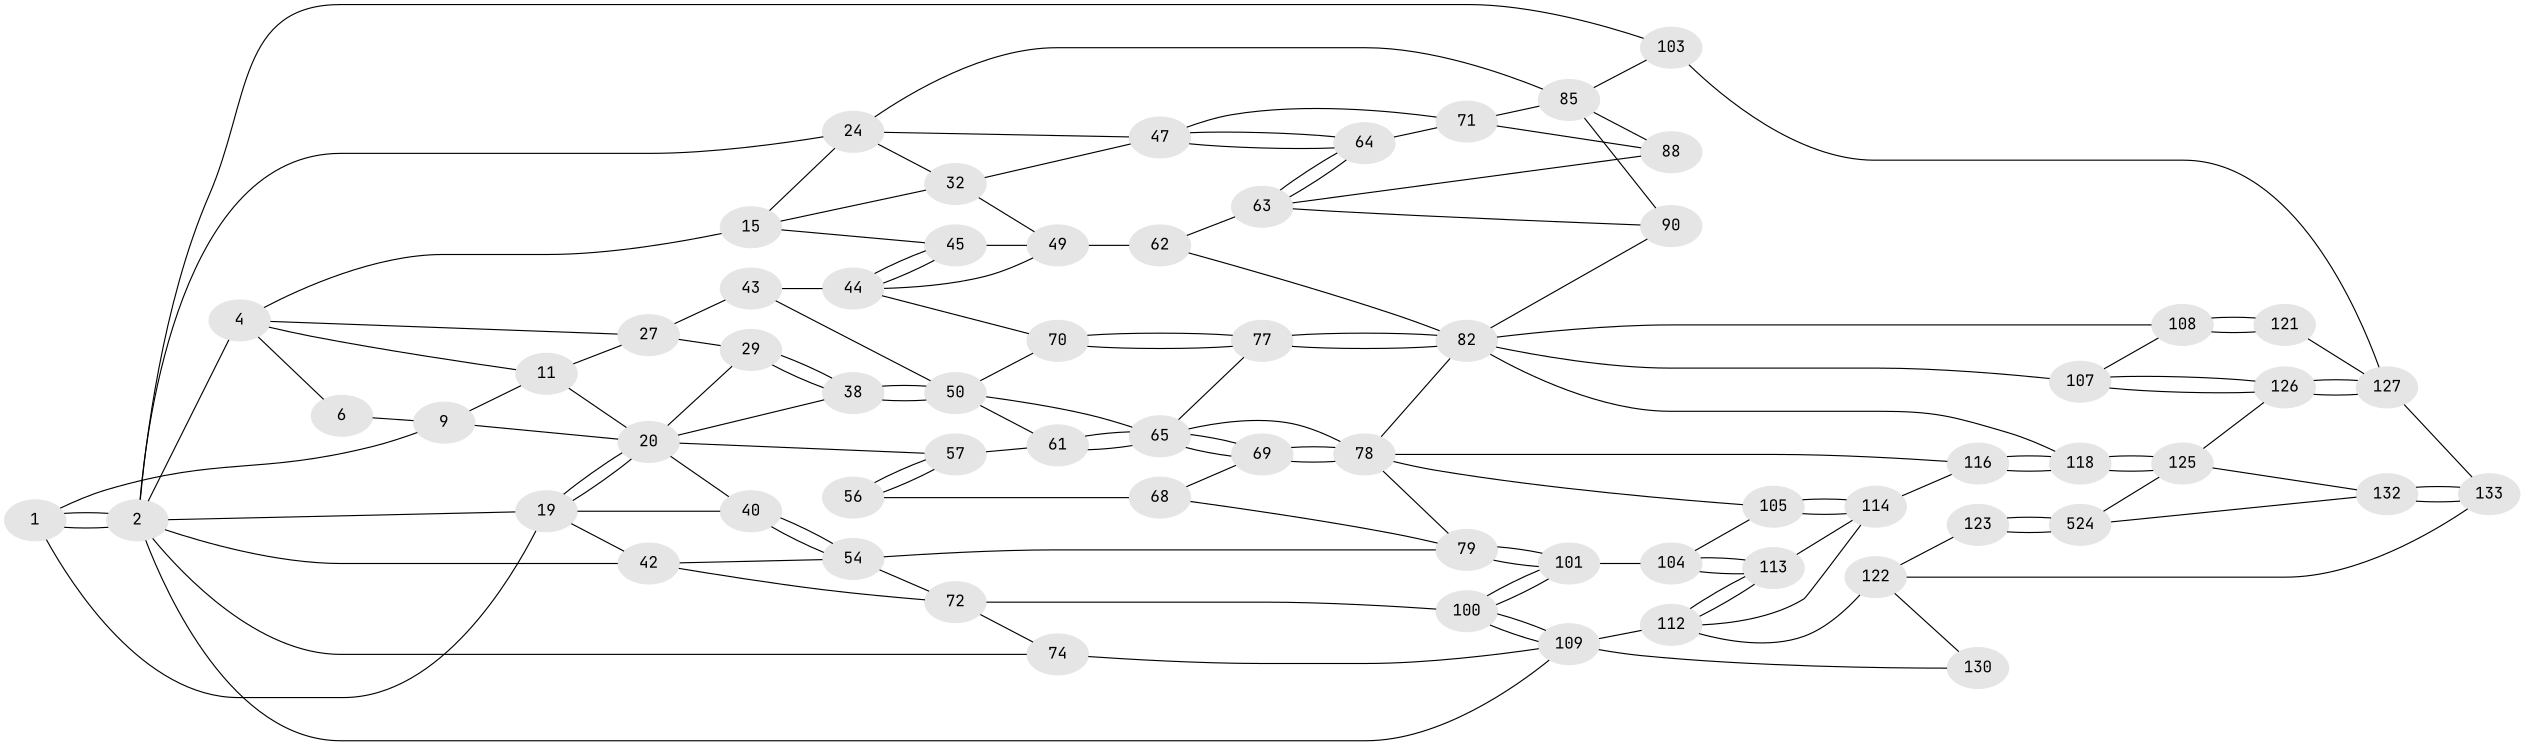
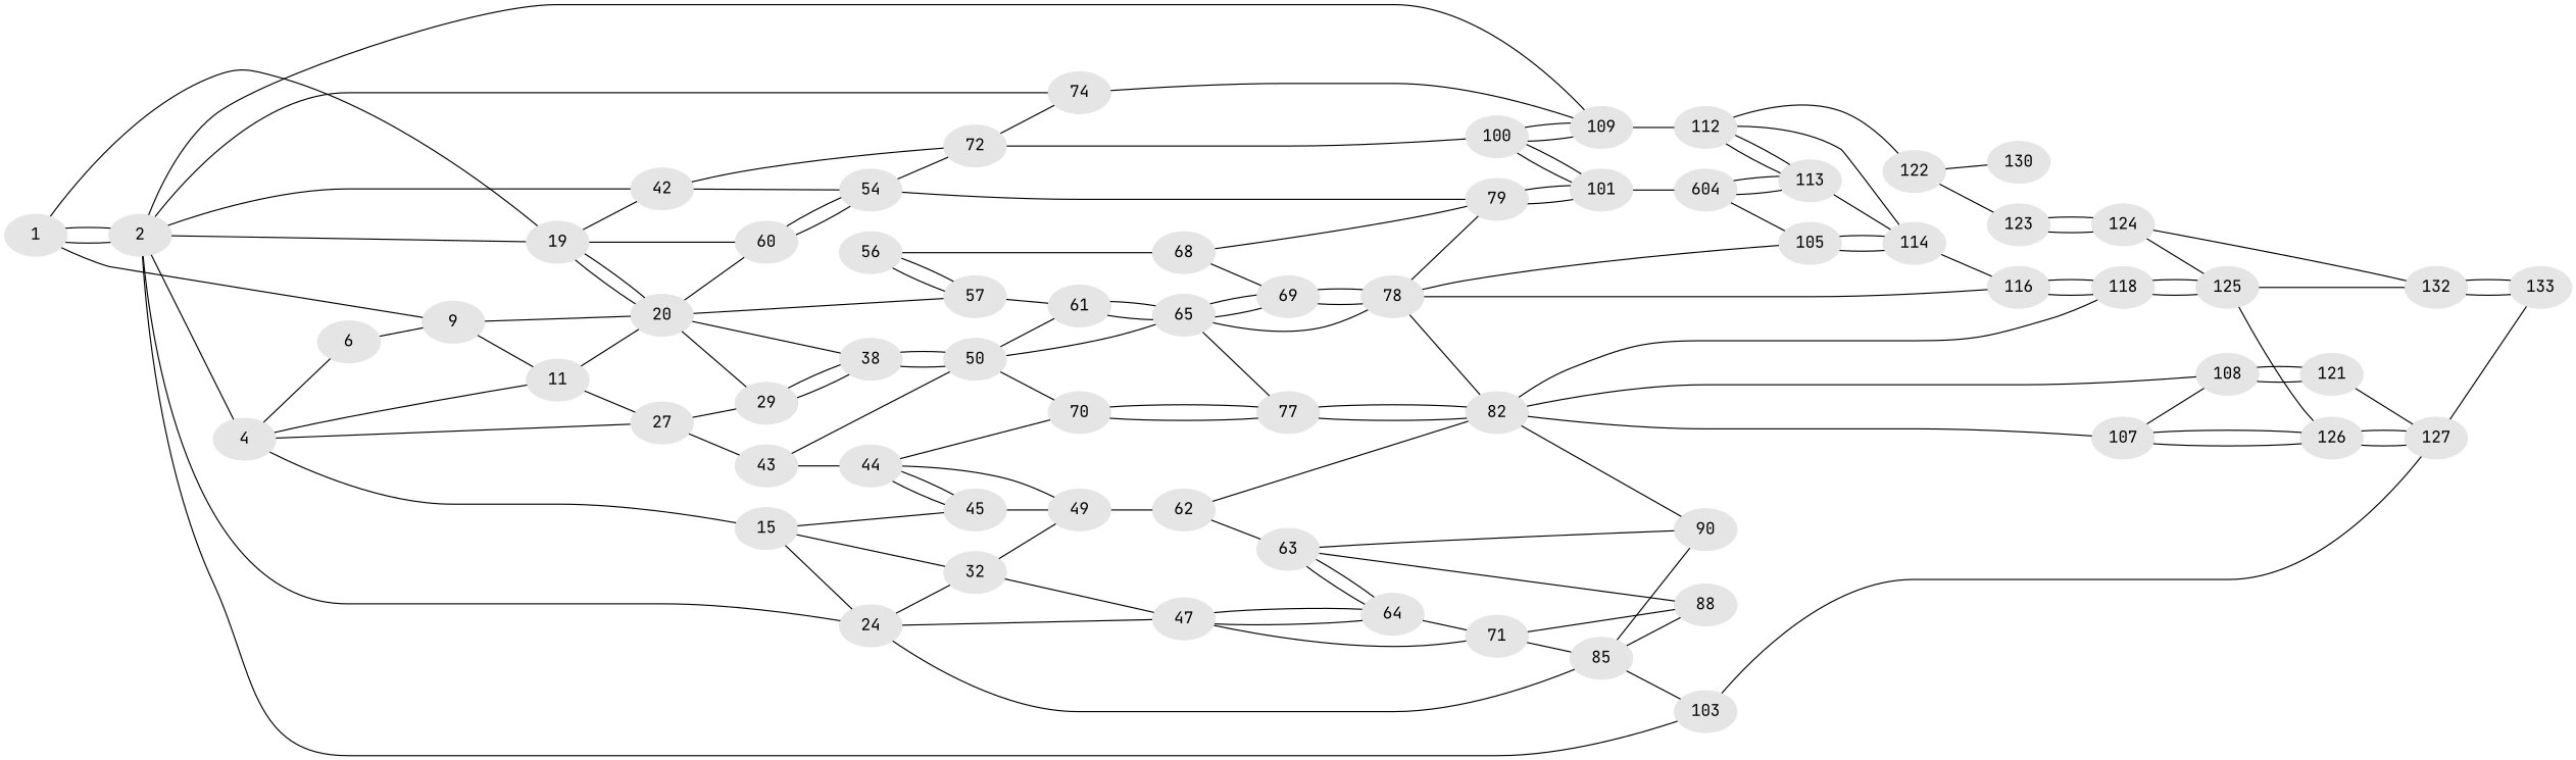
  graph {
    fontname="JetBrains Mono"
    rankdir=LR
    node [color=gray90 fontname="JetBrains Mono" style=filled]
    edge [fontname="JetBrains Mono"]
    1 [super="+7"]
    2 [super="+3+17+95"]
    9 [super="+10"]
    19 [super="+22"]
    4 [super="+5"]
    24 [super="+53+25"]
    42 [super="+58"]
    74 [super="+97"]
    103
    109 [super="+110"]
    11 [super="+12"]
    20 [super="+36+21"]
-   40
+   40 [label=60]
    6
    15 [super="+31+16"]
    27 [super="+30"]
    32 [super="+33+46"]
    47 [super="+48"]
    85 [super="+98+86"]
    54 [super="+55"]
    72 [super="+75"]
    127 [super="+128"]
    130
    112 [super="+119"]
    45
    29
    43
    38
    57
    49 [super="+60"]
    50 [super="+51"]
    61
    64
    71 [super="+84"]
    88
    90 [super="+91"]
    44 [super="+59"]
    62
    70
    65 [super="+66"]
    79 [super="+80"]
    100
    77
    63 [super="+87"]
    82 [super="+83+94"]
    69
    78 [super="+81"]
    56
    68
    101
    107
    108
    118
    105
    116
    114 [super="+115"]
-   104
+   104 [label=604]
    126
    121
    125 [super="+129"]
    113
    133
    122 [super="+131"]
    123
    132
-   124 [label=524]
+   124
    1 -- 2 [weight=2]
    1 -- 2
    1 -- 9
    1 -- 19
    2 -- 19
    2 -- 4
    2 -- 24
    2 -- 42
    2 -- 74 [weight=2]
    2 -- 103 [weight=2]
    2 -- 109
    9 -- 11
    9 -- 20
    19 -- 42
    19 -- 20
    19 -- 20
    19 -- 40
    4 -- 11
    4 -- 6
    4 -- 15 [weight=3]
    4 -- 27
    24 -- 32
    24 -- 47 [weight=2]
    24 -- 85
    42 -- 54
    42 -- 72
    74 -- 109
    103 -- 127
-   109 -- 130
    109 -- 112
    11 -- 20
    11 -- 27
    20 -- 40
    20 -- 29
    20 -- 38
    20 -- 57
    40 -- 54
    40 -- 54
    6 -- 9
    15 -- 24
    15 -- 32 [weight=2]
    15 -- 45
    27 -- 29
    27 -- 43
    32 -- 47
    32 -- 49
    47 -- 64
    47 -- 64
    47 -- 71
    85 -- 103
    85 -- 88
    85 -- 90 [weight=2]
    54 -- 72
    54 -- 79
    72 -- 74
    72 -- 100
    127 -- 133
    112 -- 114
    112 -- 113
    112 -- 113
    112 -- 122
    45 -- 49
    29 -- 38
    29 -- 38
    43 -- 50
    43 -- 44
    38 -- 50
    38 -- 50
    57 -- 61
    49 -- 62
    50 -- 61
    50 -- 70
    50 -- 65
    61 -- 65
    61 -- 65
    64 -- 71
    71 -- 85
    71 -- 88
    44 -- 45
    44 -- 45
    44 -- 49
    44 -- 70
    62 -- 63
    62 -- 82
    70 -- 77
    70 -- 77
    65 -- 77
    65 -- 69
    65 -- 69
    65 -- 78
    79 -- 101
    79 -- 101
    100 -- 109
    100 -- 109
    100 -- 101
    100 -- 101
    77 -- 82
    77 -- 82
    63 -- 64
    63 -- 64
    63 -- 88
    63 -- 90
    82 -- 90
    82 -- 107
    82 -- 108
    82 -- 118
    69 -- 78
    69 -- 78
    78 -- 79
    78 -- 82
    78 -- 105
    78 -- 116
    56 -- 57
    56 -- 57
    56 -- 68
    68 -- 79
    68 -- 69
    101 -- 104
    107 -- 108
    107 -- 126
    107 -- 126
    108 -- 121
    108 -- 121
    118 -- 125
    118 -- 125
    105 -- 114
    105 -- 114
    116 -- 118
    116 -- 118
    114 -- 116
    104 -- 105
    104 -- 113
    104 -- 113
    126 -- 127
    126 -- 127
    121 -- 127
    125 -- 126
    125 -- 132
    113 -- 114
    122 -- 130
-   122 -- 133
    122 -- 123 [weight=2]
    123 -- 124
    123 -- 124
    132 -- 133
    132 -- 133
    124 -- 125
    124 -- 132
  }
